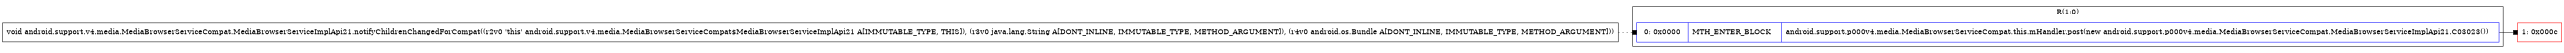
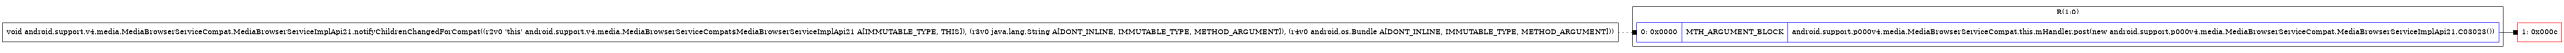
  digraph {
    rankdir=LR
    node [shape=record]
    edge [arrowhead=box]
-   n1 [color=blue label="{0\:\ 0x0000|MTH_ENTER_BLOCK\l|android.support.p000v4.media.MediaBrowserServiceCompat.this.mHandler.post(new android.support.p000v4.media.MediaBrowserServiceCompat.MediaBrowserServiceImplApi21.C03023())\l}"]
+   n1 [color=blue label="{0\:\ 0x0000|MTH_ARGUMENT_BLOCK\l|android.support.p000v4.media.MediaBrowserServiceCompat.this.mHandler.post(new android.support.p000v4.media.MediaBrowserServiceCompat.MediaBrowserServiceImplApi21.C03023())\l}"]
    n2 [color=red label="{1\:\ 0x000c}"]
    n3 [label="{void android.support.v4.media.MediaBrowserServiceCompat.MediaBrowserServiceImplApi21.notifyChildrenChangedForCompat((r2v0 'this' android.support.v4.media.MediaBrowserServiceCompat$MediaBrowserServiceImplApi21 A[IMMUTABLE_TYPE, THIS]), (r3v0 java.lang.String A[DONT_INLINE, IMMUTABLE_TYPE, METHOD_ARGUMENT]), (r4v0 android.os.Bundle A[DONT_INLINE, IMMUTABLE_TYPE, METHOD_ARGUMENT])) }"]
    subgraph cluster_1 {
      label="R(1:0)"
      n1
    }
    n1 -> n2 [style=solid]
    n3 -> n1 [style=dotted]
  }
